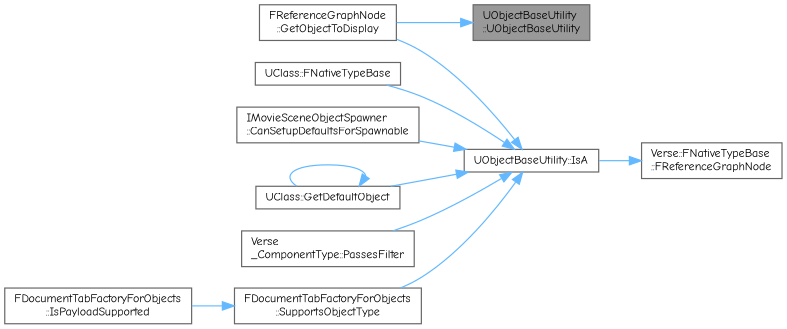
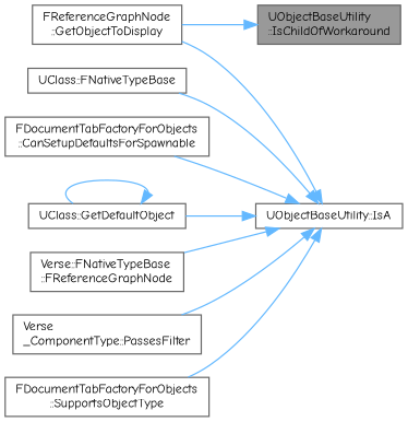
  digraph {
    fontname="Comic Neue"
    rankdir=RL
    node [color=grey40 fillcolor=white fontname="Comic Neue" fontsize=10 shape=box style=filled]
    edge [color=steelblue1 dir=back fontname="Comic Neue" fontsize=10 labelfontname=Helvetica labelfontsize=10 style=solid]
-   n1 [color=gray40 fillcolor=grey60 fontcolor=black height=0.2 label="UObjectBaseUtility\l::UObjectBaseUtility" width=0.4]
+   n1 [color=gray40 fillcolor=grey60 fontcolor=black height=0.2 label="UObjectBaseUtility\l::IsChildOfWorkaround" width=0.4]
    n2 [height=0.2 label="FReferenceGraphNode\l::GetObjectToDisplay" width=0.4]
    n3 [height=0.2 label="UObjectBaseUtility::IsA" width=0.4]
    n4 [height=0.2 label="UClass::FNativeTypeBase" width=0.4]
-   n5 [height=0.2 label="IMovieSceneObjectSpawner\l::CanSetupDefaultsForSpawnable" width=0.4]
+   n5 [height=0.2 label="FDocumentTabFactoryForObjects\l::CanSetupDefaultsForSpawnable" width=0.4]
    n6 [height=0.2 label="UClass::GetDefaultObject" width=0.4]
    n7 [height=0.2 label="Verse::FNativeTypeBase\l::FReferenceGraphNode" width=0.4]
    n8 [height=0.2 label="Verse\l_ComponentType::PassesFilter" width=0.4]
    n9 [height=0.2 label="FDocumentTabFactoryForObjects\l::SupportsObjectType" width=0.4]
-   n10 [height=0.2 label="FDocumentTabFactoryForObjects\l::IsPayloadSupported" width=0.4]
    n1 -> n2
    n3 -> n2
    n3 -> n4
    n3 -> n5
    n3 -> n6
-   n7 -> n3
+   n3 -> n7
    n3 -> n8
    n3 -> n9
    n6 -> n6
-   n9 -> n10
  }
